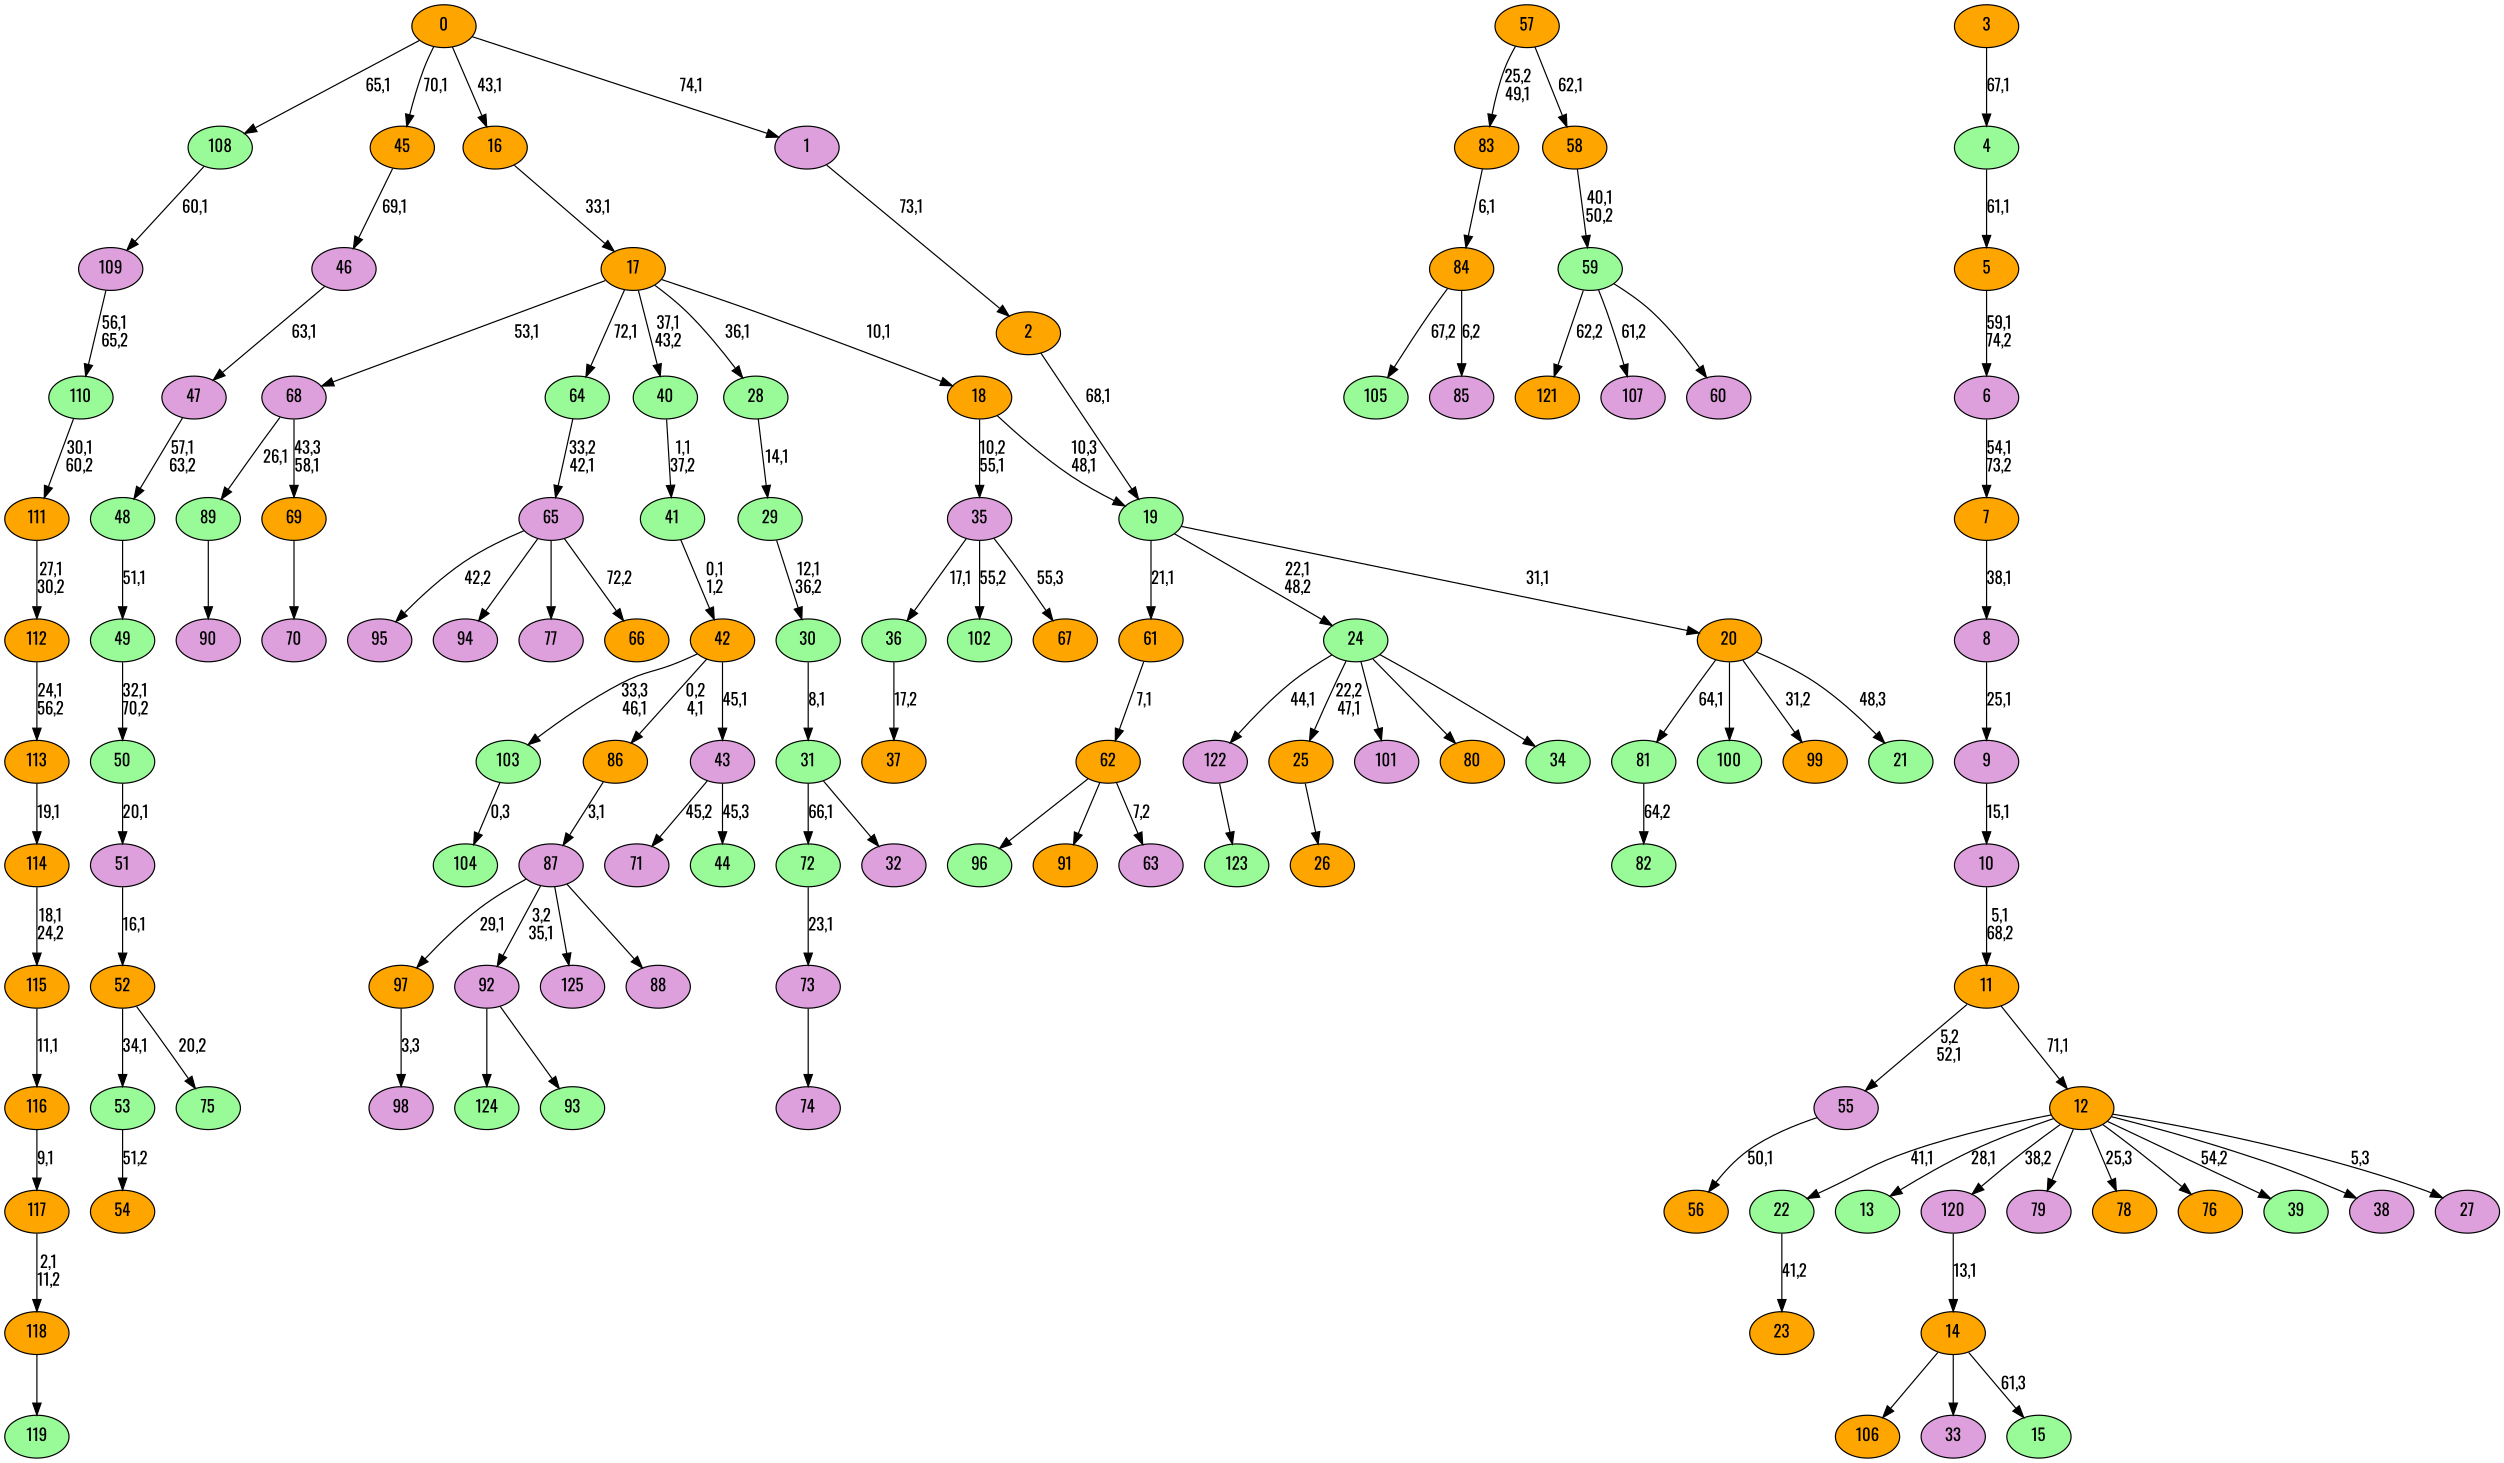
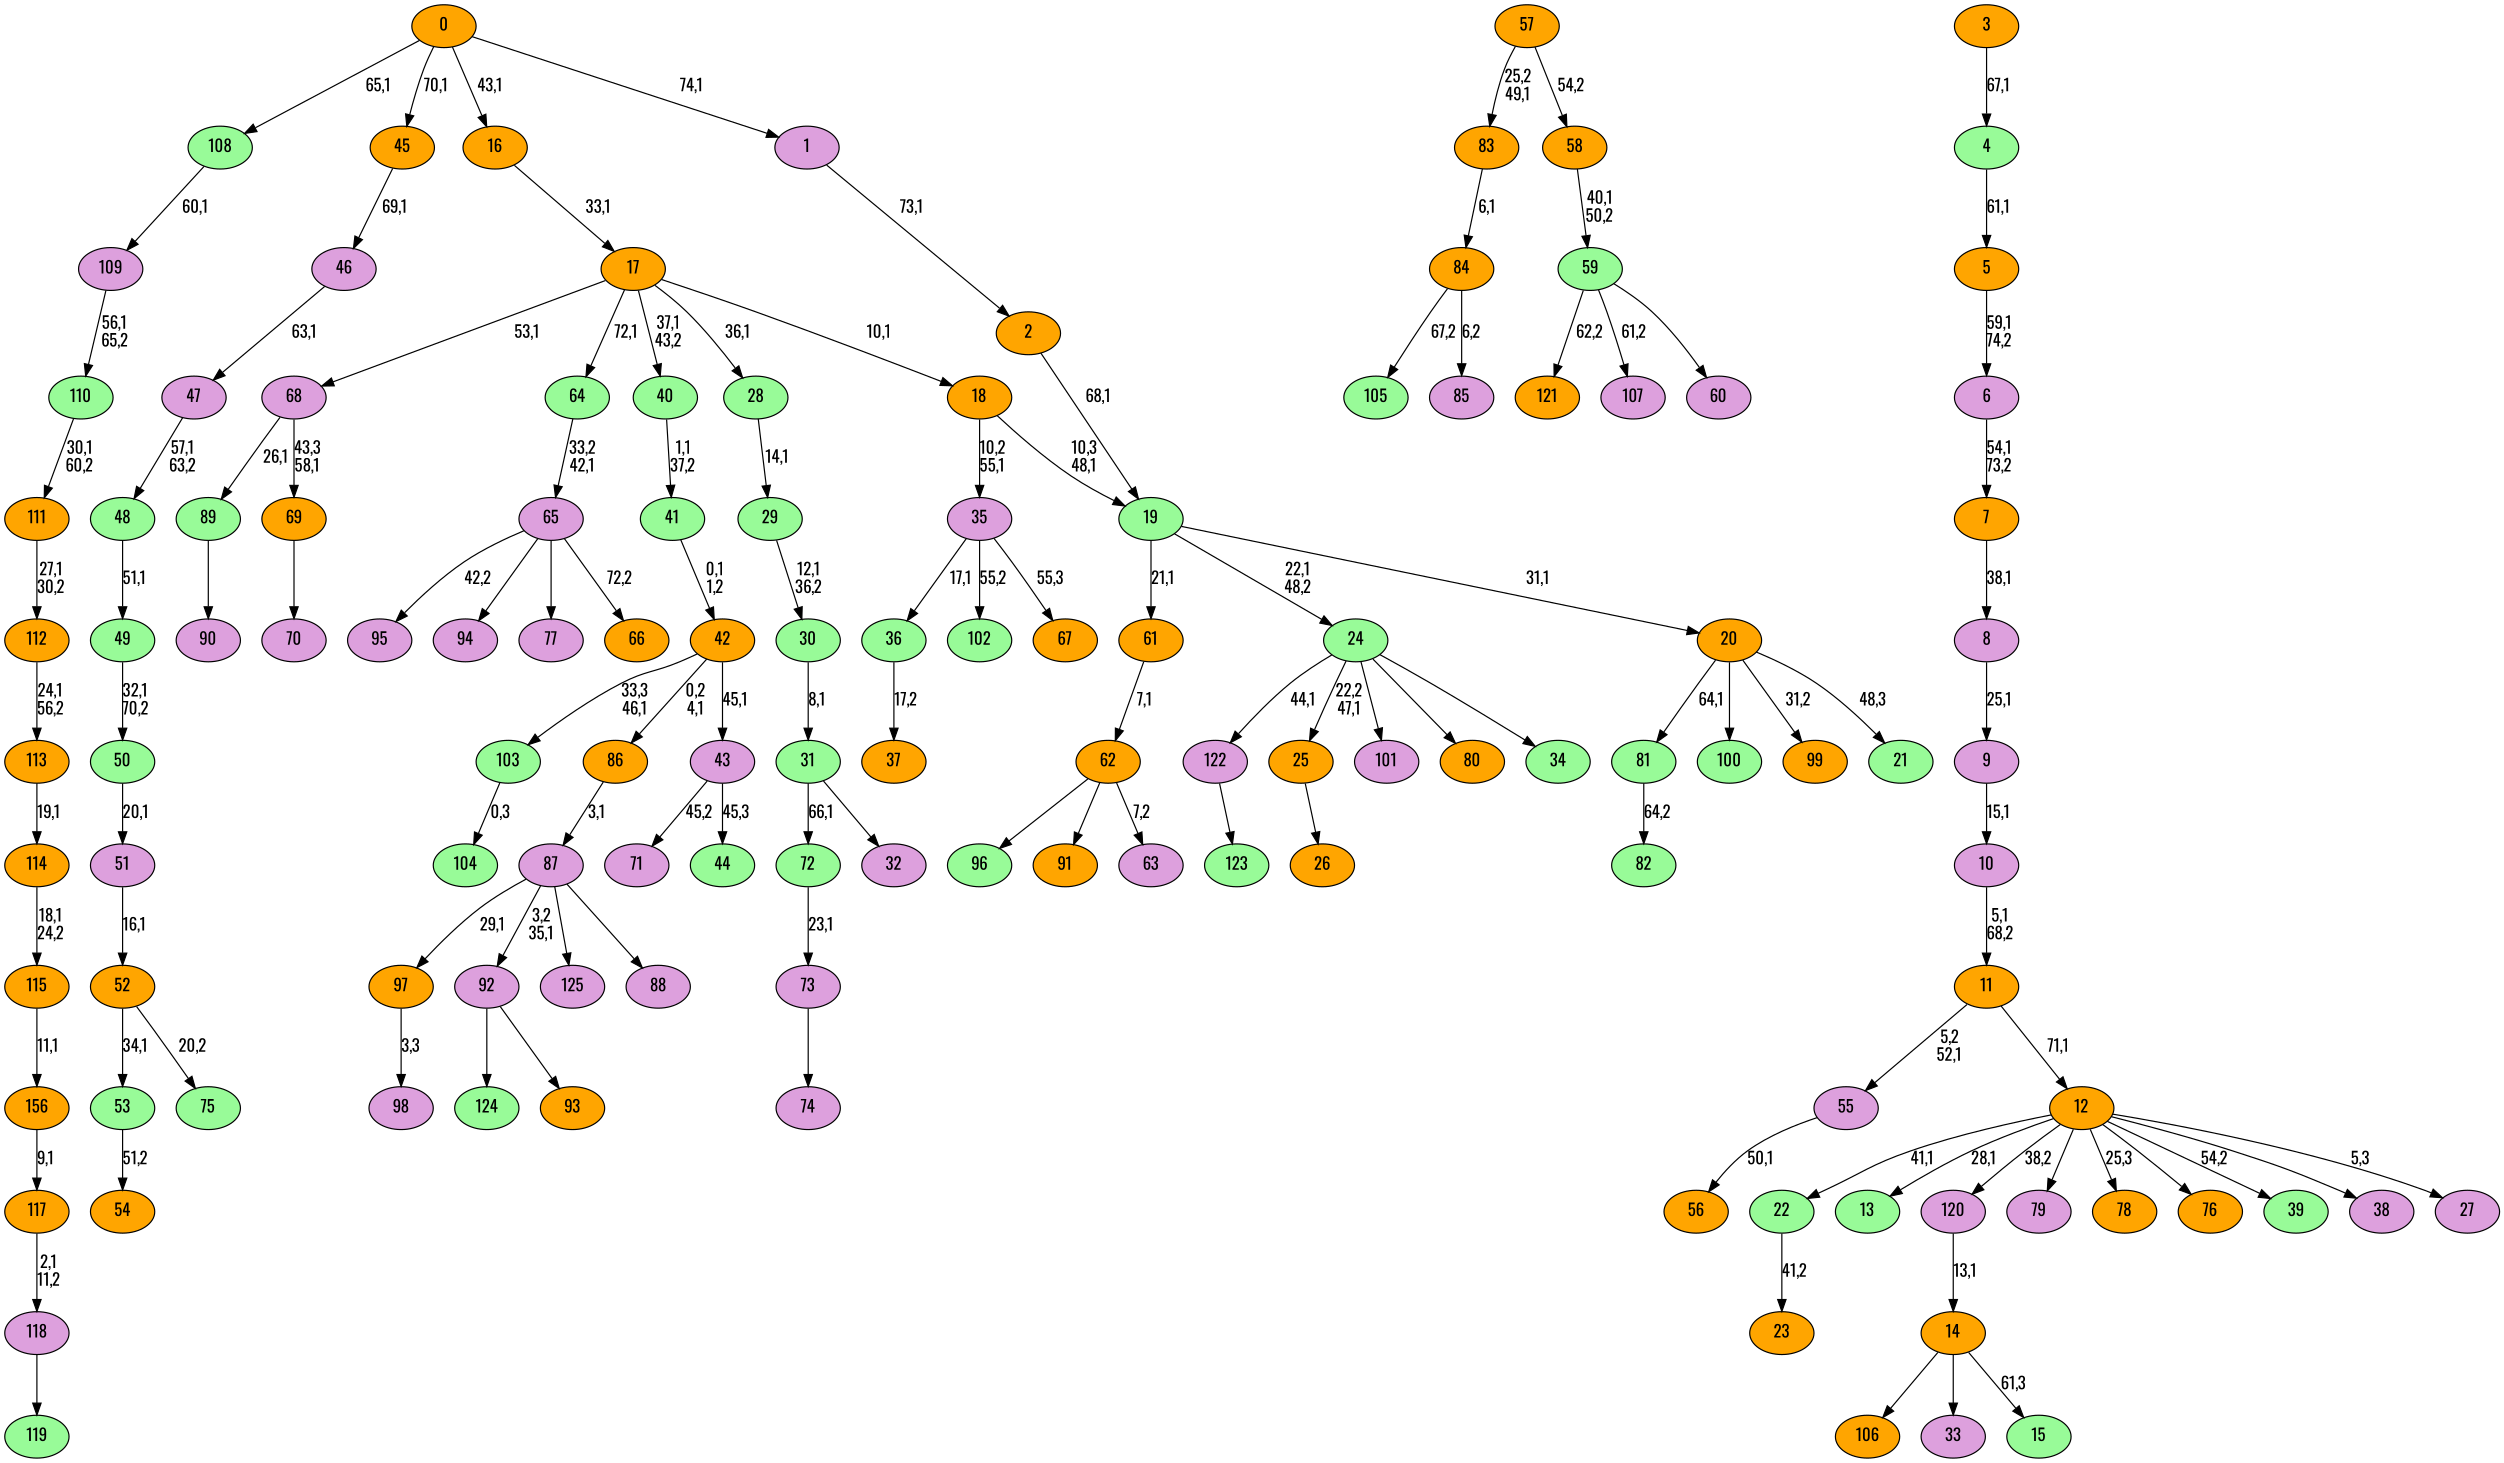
  digraph {
    fontname=Oswald
    node [fillcolor=orange fontname=Oswald style=filled]
    edge [fontname=Oswald]
    122 [fillcolor=plum]
    123 [fillcolor=palegreen]
    119 [fillcolor=palegreen]
-   118
+   118 [fillcolor=plum]
    117
-   116
+   116 [label=156]
    115
    114
    113
    112
    111
    110 [fillcolor=palegreen]
    109 [fillcolor=plum]
    108 [fillcolor=palegreen]
    103 [fillcolor=palegreen]
    104 [fillcolor=palegreen]
    98 [fillcolor=plum]
    97
    92 [fillcolor=plum]
    124 [fillcolor=palegreen]
-   93 [fillcolor=palegreen]
+   93
    89 [fillcolor=palegreen]
    90 [fillcolor=plum]
    87 [fillcolor=plum]
    125 [fillcolor=plum]
    88 [fillcolor=plum]
    86
    105 [fillcolor=palegreen]
    84
    85 [fillcolor=plum]
    83
    81 [fillcolor=palegreen]
    82 [fillcolor=palegreen]
    73 [fillcolor=plum]
    74 [fillcolor=plum]
    72 [fillcolor=palegreen]
    70 [fillcolor=plum]
    69
    68 [fillcolor=plum]
    65 [fillcolor=plum]
    95 [fillcolor=plum]
    94 [fillcolor=plum]
    77 [fillcolor=plum]
    66
    64 [fillcolor=palegreen]
    96 [fillcolor=palegreen]
    62
    91
    63 [fillcolor=plum]
    61
    59 [fillcolor=palegreen]
    121
    107 [fillcolor=plum]
    60 [fillcolor=plum]
    58
    57
    55 [fillcolor=plum]
    56
    53 [fillcolor=palegreen]
    54
    52
    75 [fillcolor=palegreen]
    51 [fillcolor=plum]
    50 [fillcolor=palegreen]
    49 [fillcolor=palegreen]
    48 [fillcolor=palegreen]
    47 [fillcolor=plum]
    46 [fillcolor=plum]
    45
    43 [fillcolor=plum]
    71 [fillcolor=plum]
    44 [fillcolor=palegreen]
    42
    41 [fillcolor=palegreen]
    40 [fillcolor=palegreen]
    36 [fillcolor=palegreen]
    37
    35 [fillcolor=plum]
    102 [fillcolor=palegreen]
    67
    31 [fillcolor=palegreen]
    32 [fillcolor=plum]
    30 [fillcolor=palegreen]
    29 [fillcolor=palegreen]
    28 [fillcolor=palegreen]
    25
    26
    24 [fillcolor=palegreen]
    101 [fillcolor=plum]
    80
    34 [fillcolor=palegreen]
    22 [fillcolor=palegreen]
    23
    20
    100 [fillcolor=palegreen]
    99
    21 [fillcolor=palegreen]
    19 [fillcolor=palegreen]
    18
    17
    16
    14
    106
    33 [fillcolor=plum]
    15 [fillcolor=palegreen]
    13 [fillcolor=palegreen]
    12
    120 [fillcolor=plum]
    79 [fillcolor=plum]
    78
    76
    39 [fillcolor=palegreen]
    38 [fillcolor=plum]
    27 [fillcolor=plum]
    11
    10 [fillcolor=plum]
    9 [fillcolor=plum]
    8 [fillcolor=plum]
    7
    6 [fillcolor=plum]
    5
    4 [fillcolor=palegreen]
    3
    2
    1 [fillcolor=plum]
    0
    122 -> 123
    118 -> 119
    117 -> 118 [label="2,1\n11,2"]
    116 -> 117 [label="9,1"]
    115 -> 116 [label="11,1"]
    114 -> 115 [label="18,1\n24,2"]
    113 -> 114 [label="19,1"]
    112 -> 113 [label="24,1\n56,2"]
    111 -> 112 [label="27,1\n30,2"]
    110 -> 111 [label="30,1\n60,2"]
    109 -> 110 [label="56,1\n65,2"]
    108 -> 109 [label="60,1"]
    103 -> 104 [label="0,3"]
    97 -> 98 [label="3,3"]
    92 -> 124
    92 -> 93
    89 -> 90
    87 -> 97 [label="29,1"]
    87 -> 92 [label="3,2\n35,1"]
    87 -> 125
    87 -> 88
    86 -> 87 [label="3,1"]
    84 -> 105 [label="67,2"]
    84 -> 85 [label="6,2"]
    83 -> 84 [label="6,1"]
    81 -> 82 [label="64,2"]
    73 -> 74
    72 -> 73 [label="23,1"]
    69 -> 70
    68 -> 89 [label="26,1"]
    68 -> 69 [label="43,3\n58,1"]
    65 -> 95 [label="42,2"]
    65 -> 94
    65 -> 77
    65 -> 66 [label="72,2"]
    64 -> 65 [label="33,2\n42,1"]
    62 -> 96
    62 -> 91
    62 -> 63 [label="7,2"]
    61 -> 62 [label="7,1"]
    59 -> 121 [label="62,2"]
    59 -> 107 [label="61,2"]
    59 -> 60
    58 -> 59 [label="40,1\n50,2"]
    57 -> 83 [label="25,2\n49,1"]
-   57 -> 58 [label="62,1"]
+   57 -> 58 [label="54,2"]
    55 -> 56 [label="50,1"]
    53 -> 54 [label="51,2"]
    52 -> 53 [label="34,1"]
    52 -> 75 [label="20,2"]
    51 -> 52 [label="16,1"]
    50 -> 51 [label="20,1"]
    49 -> 50 [label="32,1\n70,2"]
    48 -> 49 [label="51,1"]
    47 -> 48 [label="57,1\n63,2"]
    46 -> 47 [label="63,1"]
    45 -> 46 [label="69,1"]
    43 -> 71 [label="45,2"]
    43 -> 44 [label="45,3"]
    42 -> 103 [label="33,3\n46,1"]
    42 -> 86 [label="0,2\n4,1"]
    42 -> 43 [label="45,1"]
    41 -> 42 [label="0,1\n1,2"]
    40 -> 41 [label="1,1\n37,2"]
    36 -> 37 [label="17,2"]
    35 -> 36 [label="17,1"]
    35 -> 102 [label="55,2"]
    35 -> 67 [label="55,3"]
    31 -> 72 [label="66,1"]
    31 -> 32
    30 -> 31 [label="8,1"]
    29 -> 30 [label="12,1\n36,2"]
    28 -> 29 [label="14,1"]
    25 -> 26
    24 -> 122 [label="44,1"]
    24 -> 25 [label="22,2\n47,1"]
    24 -> 101
    24 -> 80
    24 -> 34
    22 -> 23 [label="41,2"]
    20 -> 81 [label="64,1"]
    20 -> 100
    20 -> 99 [label="31,2"]
    20 -> 21 [label="48,3"]
    19 -> 61 [label="21,1"]
    19 -> 24 [label="22,1\n48,2"]
    19 -> 20 [label="31,1"]
    18 -> 35 [label="10,2\n55,1"]
    18 -> 19 [label="10,3\n48,1"]
    17 -> 68 [label="53,1"]
    17 -> 64 [label="72,1"]
    17 -> 40 [label="37,1\n43,2"]
    17 -> 28 [label="36,1"]
    17 -> 18 [label="10,1"]
    16 -> 17 [label="33,1"]
    14 -> 106
    14 -> 33
    14 -> 15 [label="61,3"]
    12 -> 22 [label="41,1"]
    12 -> 13 [label="28,1"]
    12 -> 120 [label="38,2"]
    12 -> 79
    12 -> 78 [label="25,3"]
    12 -> 76
    12 -> 39 [label="54,2"]
    12 -> 38
    12 -> 27 [label="5,3"]
    120 -> 14 [label="13,1"]
    11 -> 55 [label="5,2\n52,1"]
    11 -> 12 [label="71,1"]
    10 -> 11 [label="5,1\n68,2"]
    9 -> 10 [label="15,1"]
    8 -> 9 [label="25,1"]
    7 -> 8 [label="38,1"]
    6 -> 7 [label="54,1\n73,2"]
    5 -> 6 [label="59,1\n74,2"]
    4 -> 5 [label="61,1"]
    3 -> 4 [label="67,1"]
    2 -> 19 [label="68,1"]
    1 -> 2 [label="73,1"]
    0 -> 108 [label="65,1"]
    0 -> 45 [label="70,1"]
    0 -> 16 [label="43,1"]
    0 -> 1 [label="74,1"]
  }
